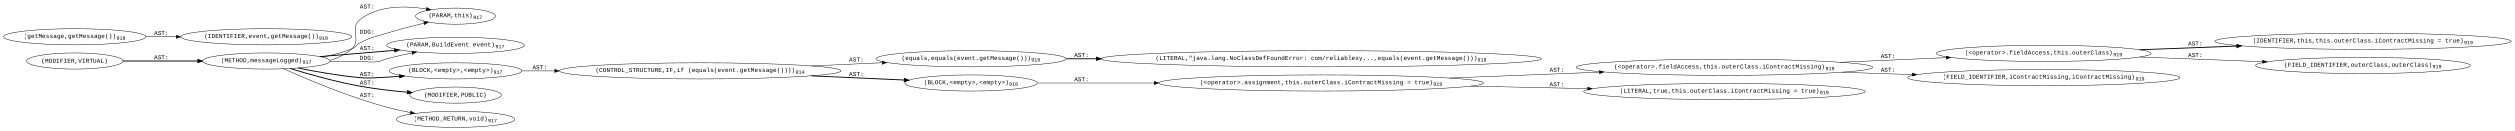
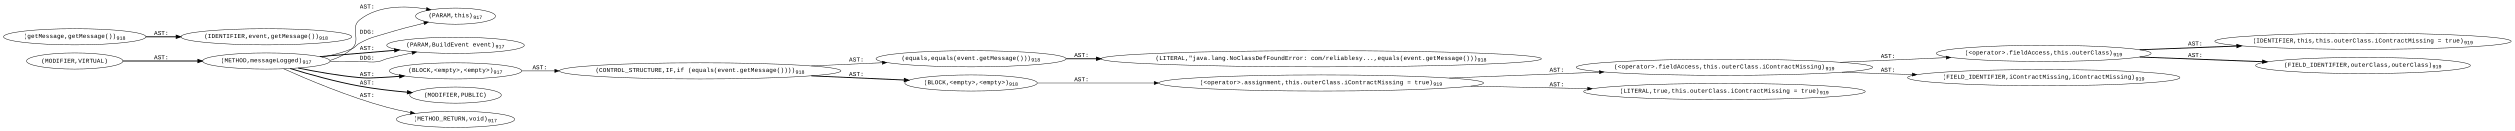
  digraph {
    fontname="Liberation Mono"
    rankdir=LR
    node [fontname="Liberation Mono"]
    edge [fontname="Liberation Mono" style=solid]
    n1 [label=<(METHOD,messageLogged)<SUB>917</SUB>>]
    n2 [label=<(PARAM,this)<SUB>917</SUB>>]
    n3 [label=<(PARAM,BuildEvent event)<SUB>917</SUB>>]
    n4 [label=<(BLOCK,&lt;empty&gt;,&lt;empty&gt;)<SUB>917</SUB>>]
    n5 [label=<(MODIFIER,PUBLIC)>]
    n6 [label=<(METHOD_RETURN,void)<SUB>917</SUB>>]
-   n7 [label=<(CONTROL_STRUCTURE,IF,if (equals(event.getMessage())))<SUB>914</SUB>>]
+   n7 [label=<(CONTROL_STRUCTURE,IF,if (equals(event.getMessage())))<SUB>918</SUB>>]
    n8 [label=<(MODIFIER,VIRTUAL)>]
    n9 [label=<(equals,equals(event.getMessage()))<SUB>918</SUB>>]
    n10 [label=<(BLOCK,&lt;empty&gt;,&lt;empty&gt;)<SUB>918</SUB>>]
    n11 [label=<(LITERAL,&quot;java.lang.NoClassDefFoundError: com/reliablesy...,equals(event.getMessage()))<SUB>918</SUB>>]
    n12 [label=<(&lt;operator&gt;.assignment,this.outerClass.iContractMissing = true)<SUB>919</SUB>>]
    n13 [label=<(getMessage,getMessage())<SUB>918</SUB>>]
    n14 [label=<(IDENTIFIER,event,getMessage())<SUB>918</SUB>>]
    n15 [label=<(&lt;operator&gt;.fieldAccess,this.outerClass.iContractMissing)<SUB>919</SUB>>]
    n16 [label=<(LITERAL,true,this.outerClass.iContractMissing = true)<SUB>919</SUB>>]
    n17 [label=<(&lt;operator&gt;.fieldAccess,this.outerClass)<SUB>919</SUB>>]
    n18 [label=<(FIELD_IDENTIFIER,iContractMissing,iContractMissing)<SUB>919</SUB>>]
    n19 [label=<(IDENTIFIER,this,this.outerClass.iContractMissing = true)<SUB>919</SUB>>]
    n20 [label=<(FIELD_IDENTIFIER,outerClass,outerClass)<SUB>919</SUB>>]
    n1 -> n2 [label="AST: "]
    n1 -> n2 [label="DDG: "]
    n1 -> n3 [label="AST: " style=bold]
    n1 -> n3 [label="DDG: "]
    n1 -> n4 [label="AST: " style=bold]
    n1 -> n5 [label="AST: " style=bold]
    n1 -> n6 [label="AST: "]
    n4 -> n7 [label="AST: "]
    n7 -> n9 [label="AST: "]
    n7 -> n10 [label="AST: " style=bold]
    n8 -> n1 [label="AST: " style=bold]
    n9 -> n11 [label="AST: " style=bold]
    n10 -> n12 [label="AST: "]
    n12 -> n15 [label="AST: "]
    n12 -> n16 [label="AST: "]
-   n13 -> n14 [label="AST: "]
+   n13 -> n14 [label="AST: " style=bold]
    n15 -> n17 [label="AST: "]
    n15 -> n18 [label="AST: "]
    n17 -> n19 [label="AST: " style=bold]
-   n17 -> n20 [label="AST: "]
+   n17 -> n20 [label="AST: " style=bold]
  }
